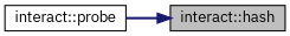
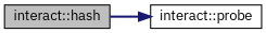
  digraph {
    rankdir=RL
    fontname="IBM Plex Sans"
    node [color=black fontname="IBM Plex Sans" fontsize=12 shape=record]
    n1 [fillcolor=grey75 fontcolor=black height=0.2 label="interact::hash" style=filled width=0.4]
    n2 [height=0.2 label="interact::probe" width=0.4]
-   n1 -> n2 [color=midnightblue dir=back fontname="IBM Plex Sans" fontsize=12 labelfontname=Helvetica labelfontsize=12 style=bold]
+   n2 -> n1 [color=midnightblue dir=back fontname="IBM Plex Sans" fontsize=12 labelfontname=Helvetica labelfontsize=12 style=bold]
  }
